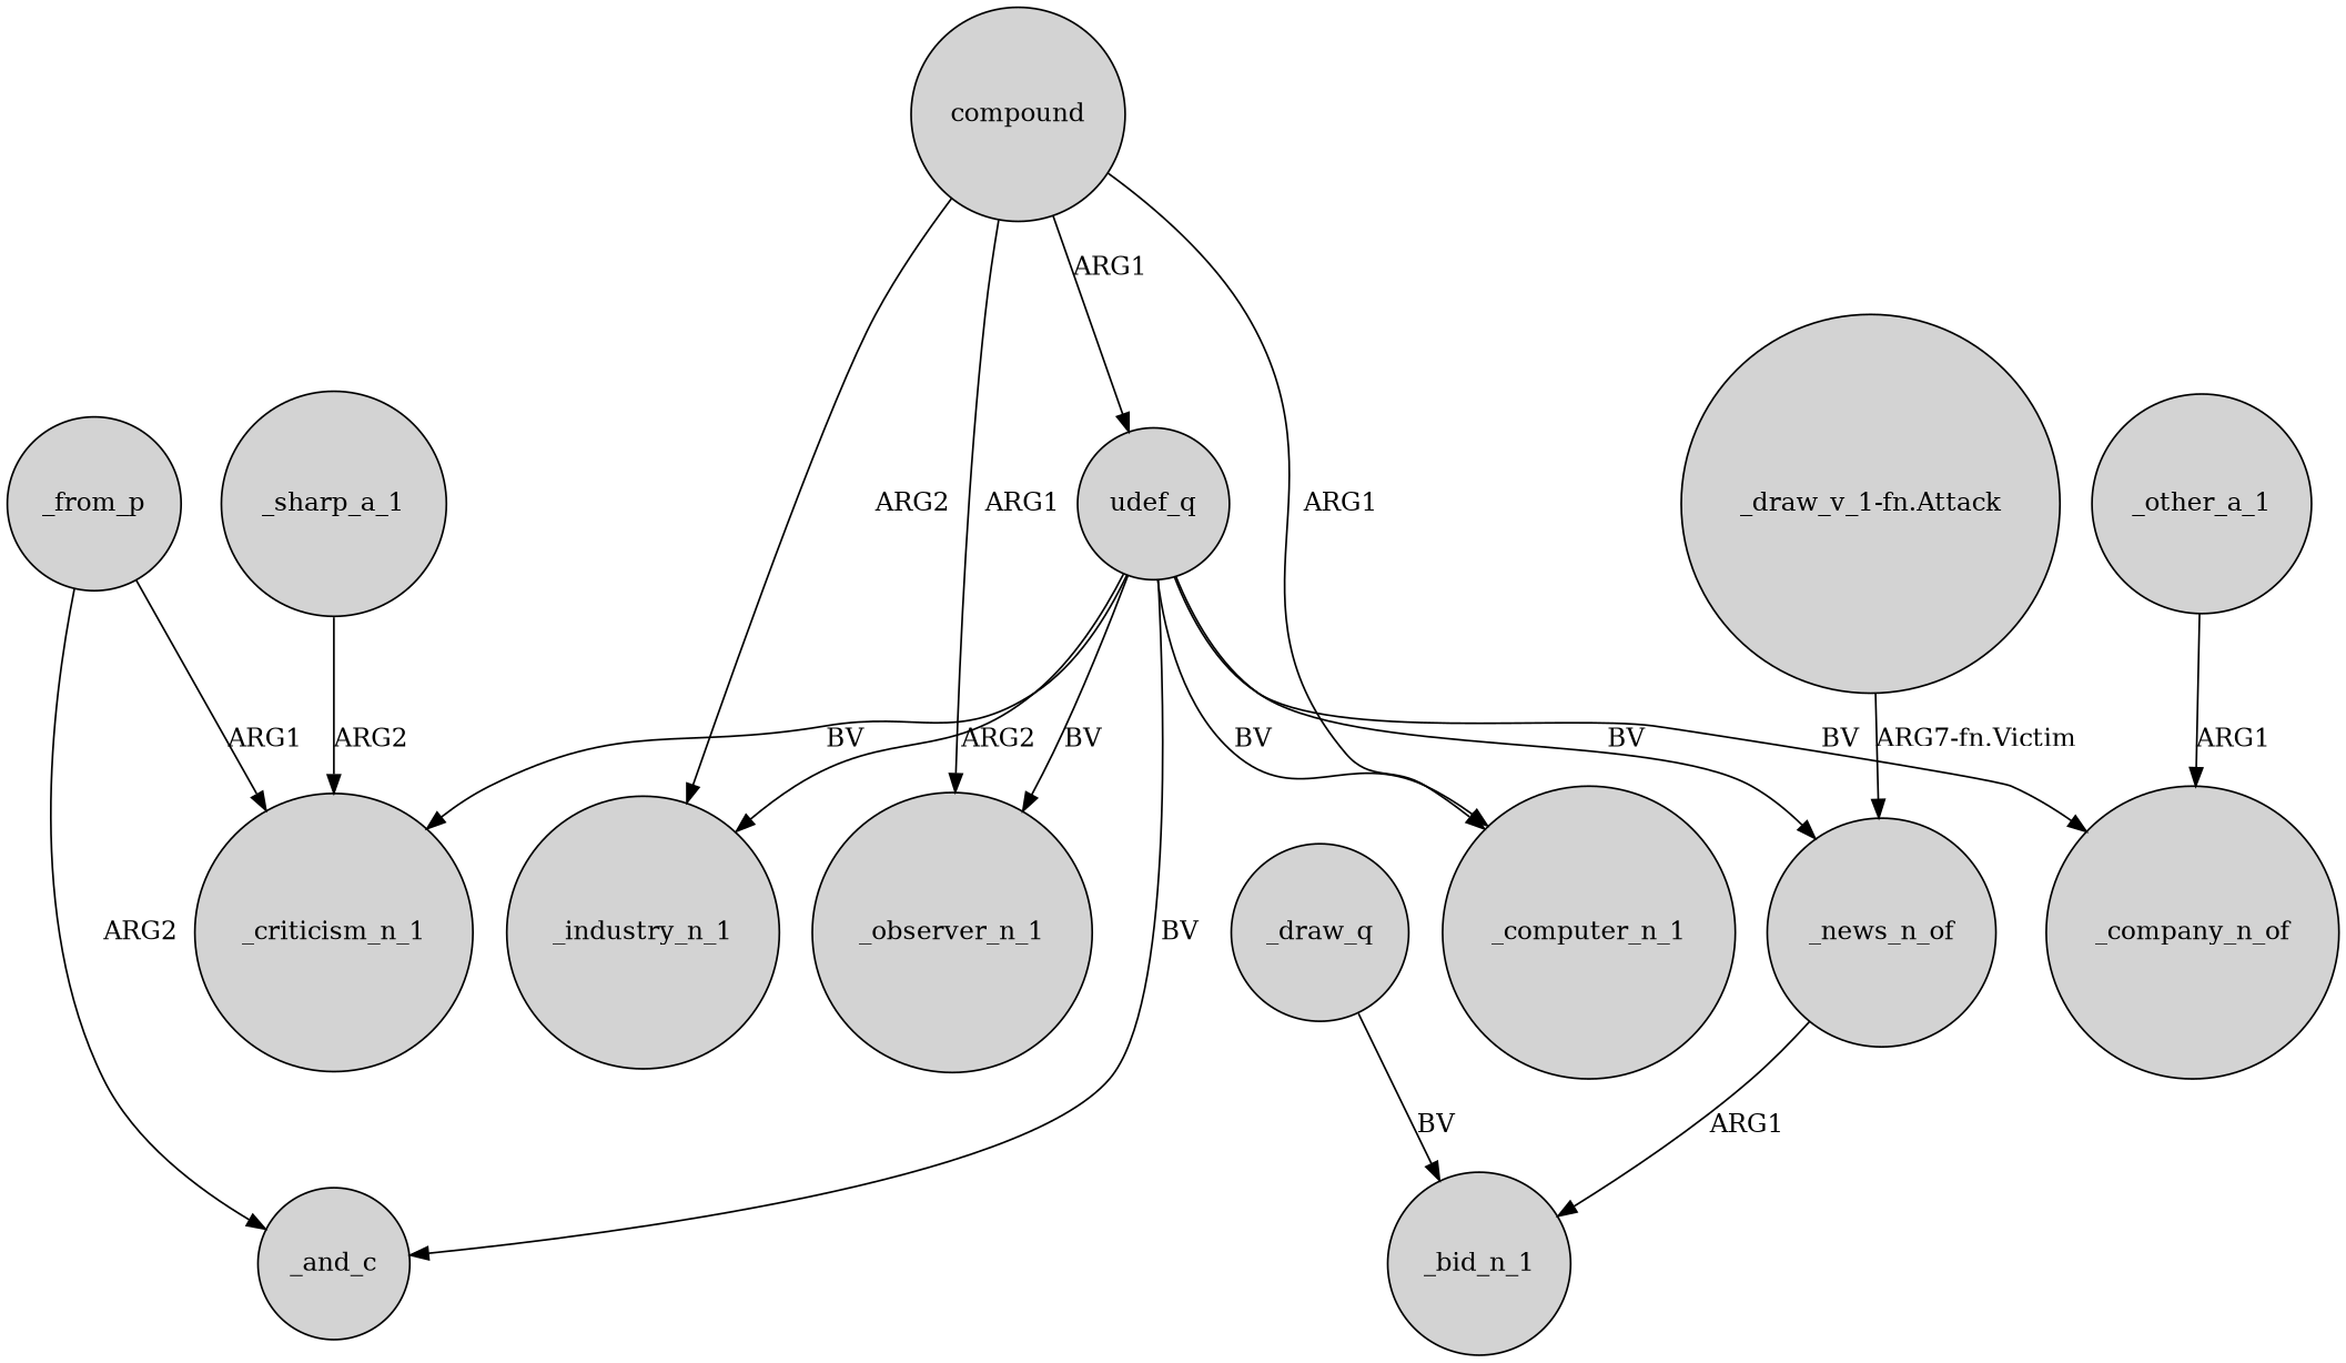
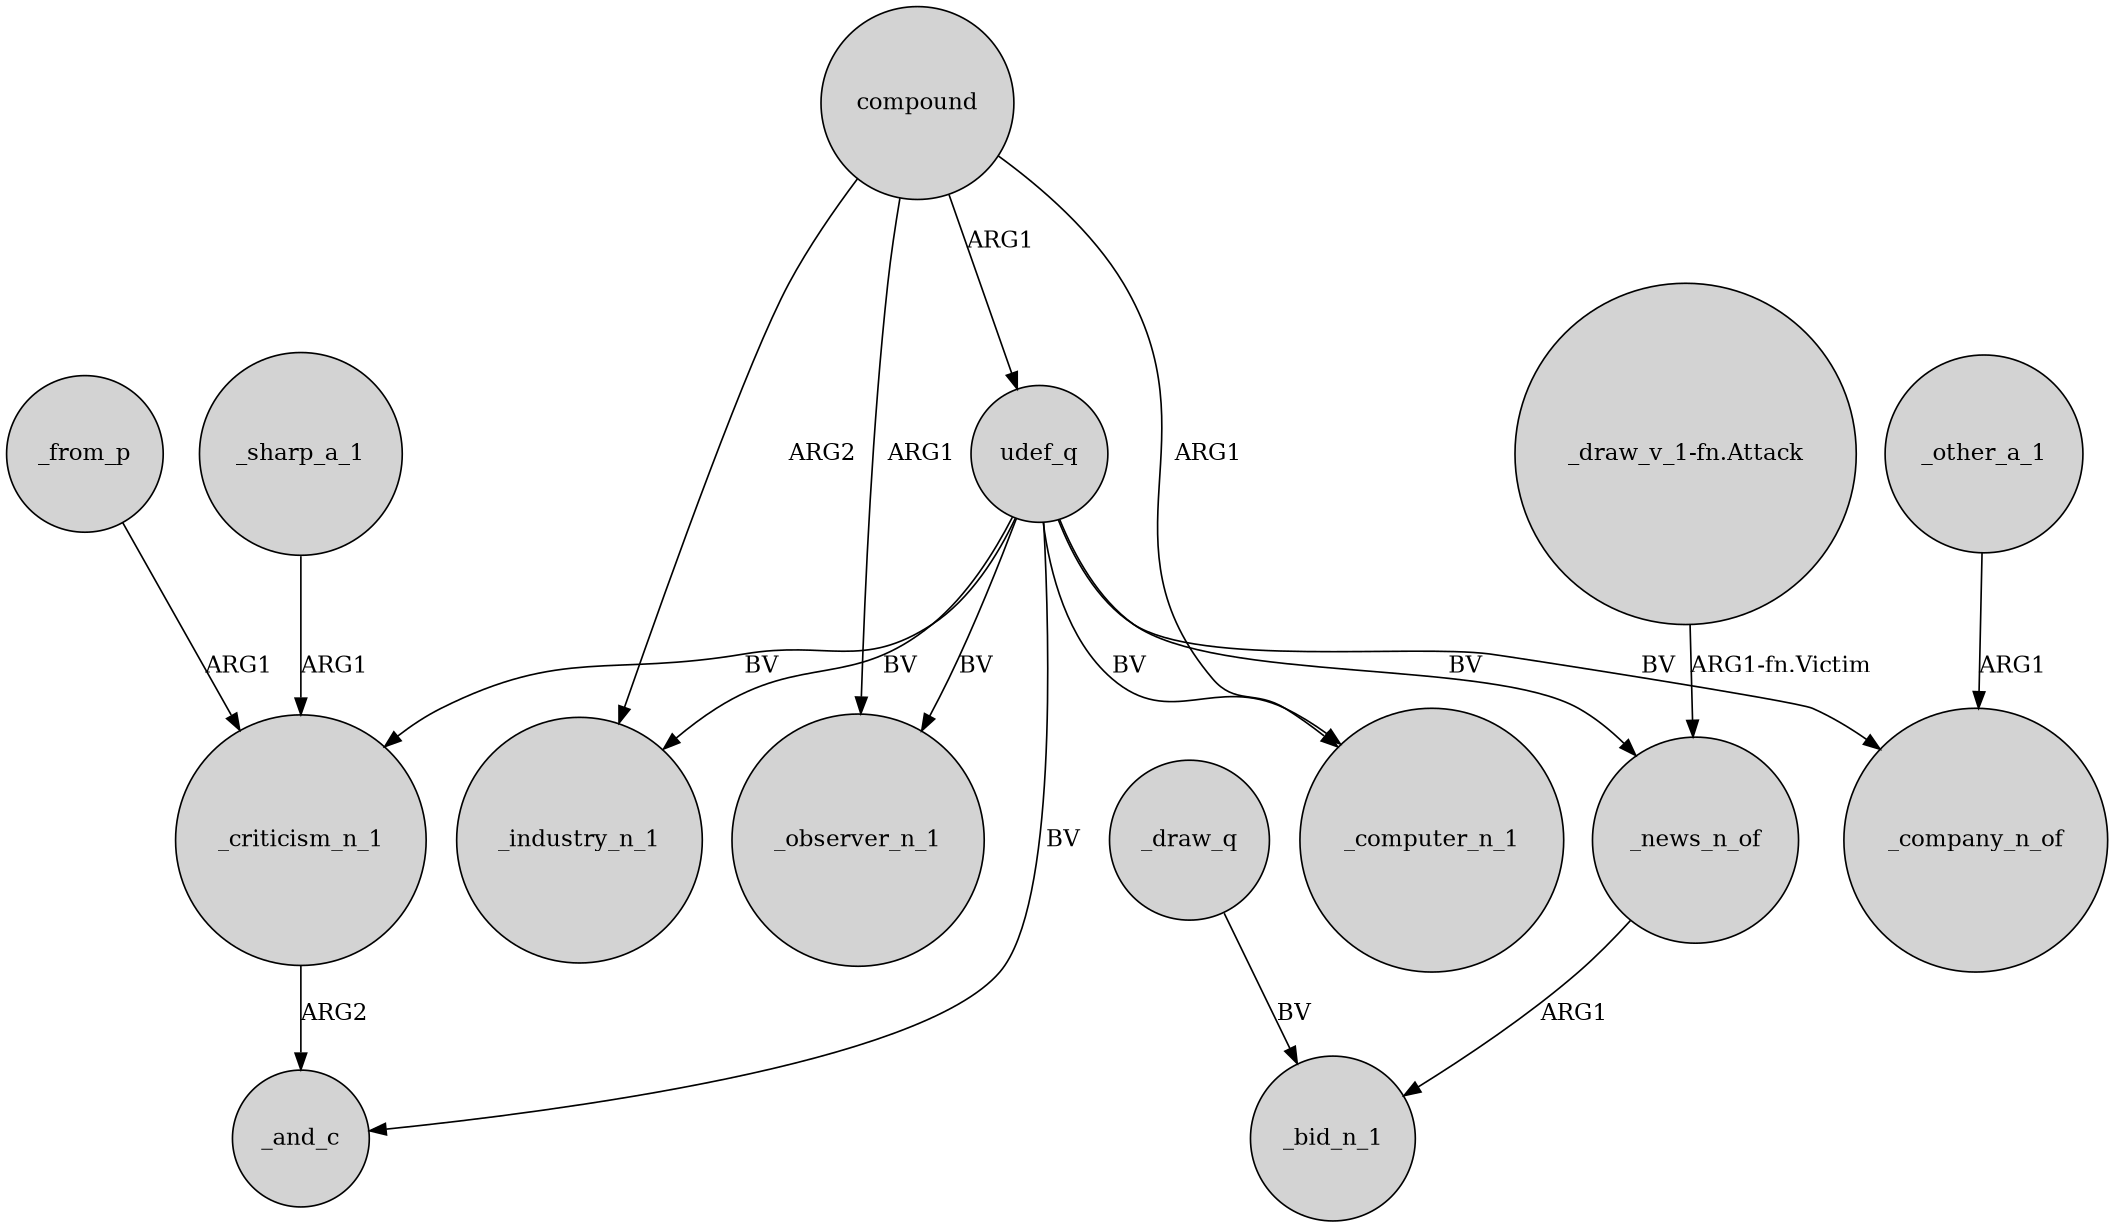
  digraph {
    node [shape=circle style=filled]
    _sharp_a_1
    _criticism_n_1
    udef_q
    _news_n_of
    _industry_n_1
    _observer_n_1
    _and_c
    _computer_n_1
    _company_n_of
    _bid_n_1
    compound
    "_draw_v_1-fn.Attack"
    _from_p
    _other_a_1
    n15 [label=_draw_q]
-   _sharp_a_1 -> _criticism_n_1 [label=ARG2]
+   _sharp_a_1 -> _criticism_n_1 [label=ARG1]
    udef_q -> _criticism_n_1 [label=BV]
    udef_q -> _news_n_of [label=BV]
-   udef_q -> _industry_n_1 [label=ARG2]
+   udef_q -> _industry_n_1 [label=BV]
    udef_q -> _observer_n_1 [label=BV]
    udef_q -> _and_c [label=BV]
    udef_q -> _computer_n_1 [label=BV]
    udef_q -> _company_n_of [label=BV]
    _news_n_of -> _bid_n_1 [label=ARG1]
    compound -> udef_q [label=ARG1]
    compound -> _industry_n_1 [label=ARG2]
    compound -> _observer_n_1 [label=ARG1]
    compound -> _computer_n_1 [label=ARG1]
-   "_draw_v_1-fn.Attack" -> _news_n_of [label="ARG7-fn.Victim"]
+   "_draw_v_1-fn.Attack" -> _news_n_of [label="ARG1-fn.Victim"]
    _from_p -> _criticism_n_1 [label=ARG1]
-   _from_p -> _and_c [label=ARG2]
+   _criticism_n_1 -> _and_c [label=ARG2]
    _other_a_1 -> _company_n_of [label=ARG1]
    n15 -> _bid_n_1 [label=BV]
  }
